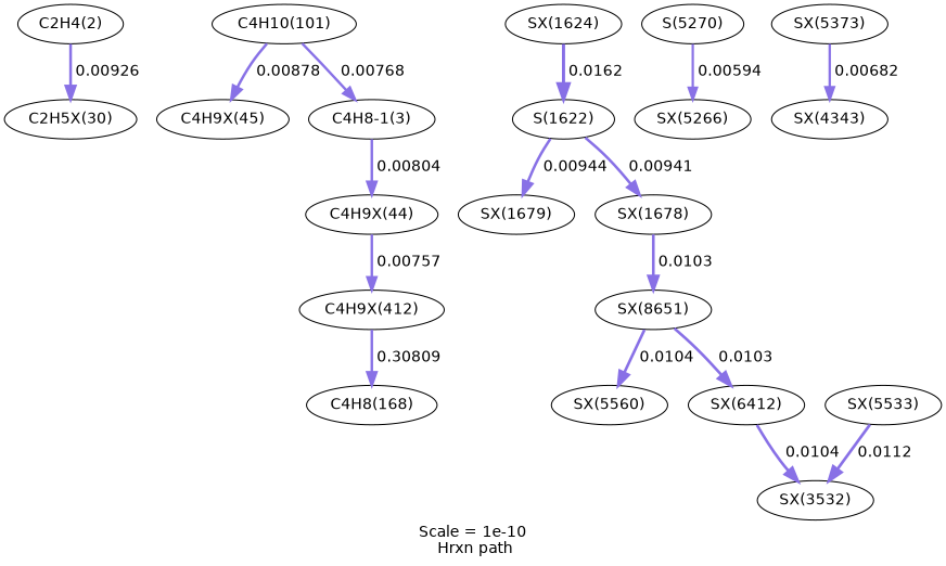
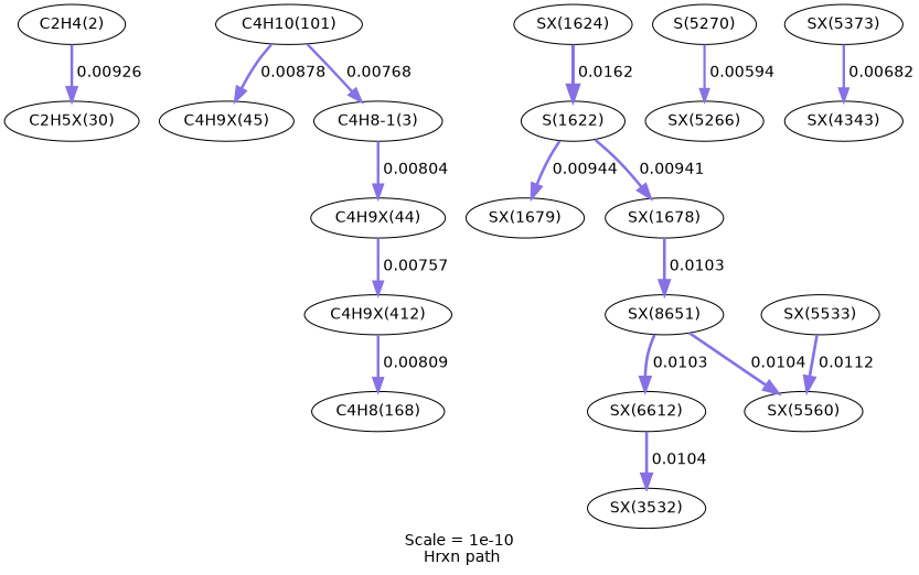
  digraph {
    fontname="DejaVu Sans"
    label="Scale = 1e-10\l Hrxn path"
    node [fontname="DejaVu Sans"]
    edge [arrowsize=1.18 color="0.7, 0.509, 0.9" fontname="DejaVu Sans" style="setlinewidth(2.36)"]
    n1 [label="C2H4(2)"]
    n2 [label="C2H5X(30)"]
    n3 [label="C4H9X(45)"]
    n4 [label="C4H8-1(3)"]
    n5 [label="C4H9X(44)"]
    n6 [label="C4H9X(412)"]
    n7 [label="C4H8(168)"]
    n8 [label="C4H10(101)"]
    n9 [label="SX(1624)"]
    n10 [label="S(1622)"]
    n11 [label="SX(1679)"]
    n12 [label="SX(1678)"]
    n13 [label="SX(8651)"]
    n14 [label="SX(5533)"]
    n15 [label="SX(5560)"]
-   n16 [label="SX(6412)"]
+   n16 [label="SX(6612)"]
    n17 [label="S(5270)"]
    n18 [label="SX(5266)"]
    n19 [label="SX(5373)"]
    n20 [label="SX(4343)"]
    n21 [label="SX(3532)"]
    n1 -> n2 [arrowsize=1.23 label=" 0.00926" style="setlinewidth(2.46)"]
    n4 -> n5 [color="0.7, 0.508, 0.9" label=" 0.00804"]
    n5 -> n6 [arrowsize=1.16 color="0.7, 0.508, 0.9" label=" 0.00757" style="setlinewidth(2.31)"]
-   n6 -> n7 [color="0.7, 0.508, 0.9" label=" 0.30809"]
+   n6 -> n7 [color="0.7, 0.508, 0.9" label=" 0.00809"]
    n8 -> n3 [arrowsize=1.21 label=" 0.00878" style="setlinewidth(2.43)"]
    n8 -> n4 [arrowsize=1.16 color="0.7, 0.508, 0.9" label=" 0.00768" style="setlinewidth(2.32)"]
    n9 -> n10 [arrowsize=1.44 color="0.7, 0.516, 0.9" label=" 0.0162" style="setlinewidth(2.89)"]
    n10 -> n11 [arrowsize=1.24 label=" 0.00944" style="setlinewidth(2.48)"]
    n10 -> n12 [arrowsize=1.24 label=" 0.00941" style="setlinewidth(2.48)"]
    n12 -> n13 [arrowsize=1.27 color="0.7, 0.51, 0.9" label=" 0.0103" style="setlinewidth(2.55)"]
    n13 -> n15 [arrowsize=1.28 color="0.7, 0.51, 0.9" label=" 0.0104" style="setlinewidth(2.56)"]
    n13 -> n16 [arrowsize=1.27 color="0.7, 0.51, 0.9" label=" 0.0103" style="setlinewidth(2.55)"]
-   n14 -> n21 [arrowsize=1.31 color="0.7, 0.511, 0.9" label=" 0.0112" style="setlinewidth(2.61)"]
+   n14 -> n15 [arrowsize=1.31 color="0.7, 0.511, 0.9" label=" 0.0112" style="setlinewidth(2.61)"]
    n16 -> n21 [arrowsize=1.28 color="0.7, 0.51, 0.9" label=" 0.0104" style="setlinewidth(2.56)"]
    n17 -> n18 [arrowsize=1.07 color="0.7, 0.506, 0.9" label=" 0.00594" style="setlinewidth(2.13)"]
    n19 -> n20 [arrowsize=1.12 color="0.7, 0.507, 0.9" label=" 0.00682" style="setlinewidth(2.23)"]
  }
